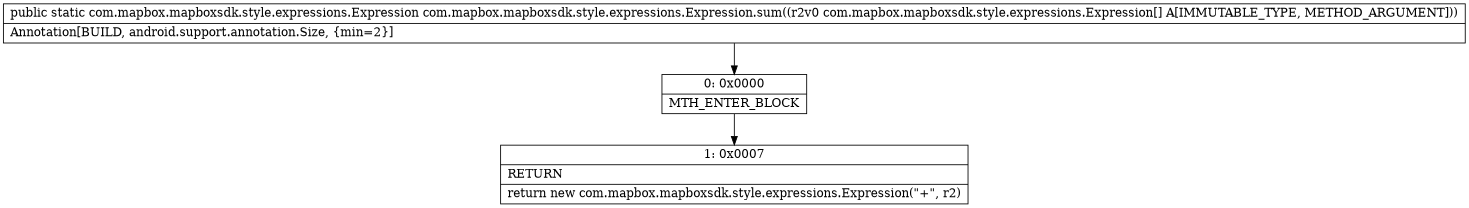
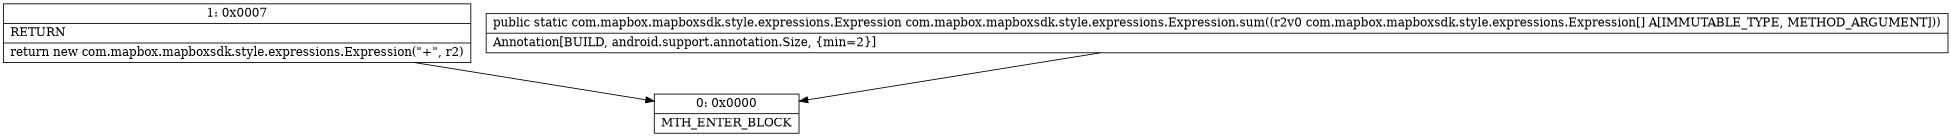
  digraph {
    fontname="DejaVu Serif"
    node [shape=record fontname="DejaVu Serif"]
    edge [fontname="DejaVu Serif"]
    n1 [label="{0\:\ 0x0000|MTH_ENTER_BLOCK\l}"]
    n2 [label="{1\:\ 0x0007|RETURN\l|return new com.mapbox.mapboxsdk.style.expressions.Expression(\"+\", r2)\l}"]
    n3 [label="{public static com.mapbox.mapboxsdk.style.expressions.Expression com.mapbox.mapboxsdk.style.expressions.Expression.sum((r2v0 com.mapbox.mapboxsdk.style.expressions.Expression[] A[IMMUTABLE_TYPE, METHOD_ARGUMENT]))  | Annotation[BUILD, android.support.annotation.Size, \{min=2\}]\l}"]
-   n1 -> n2
+   n2 -> n1
    n3 -> n1
  }
